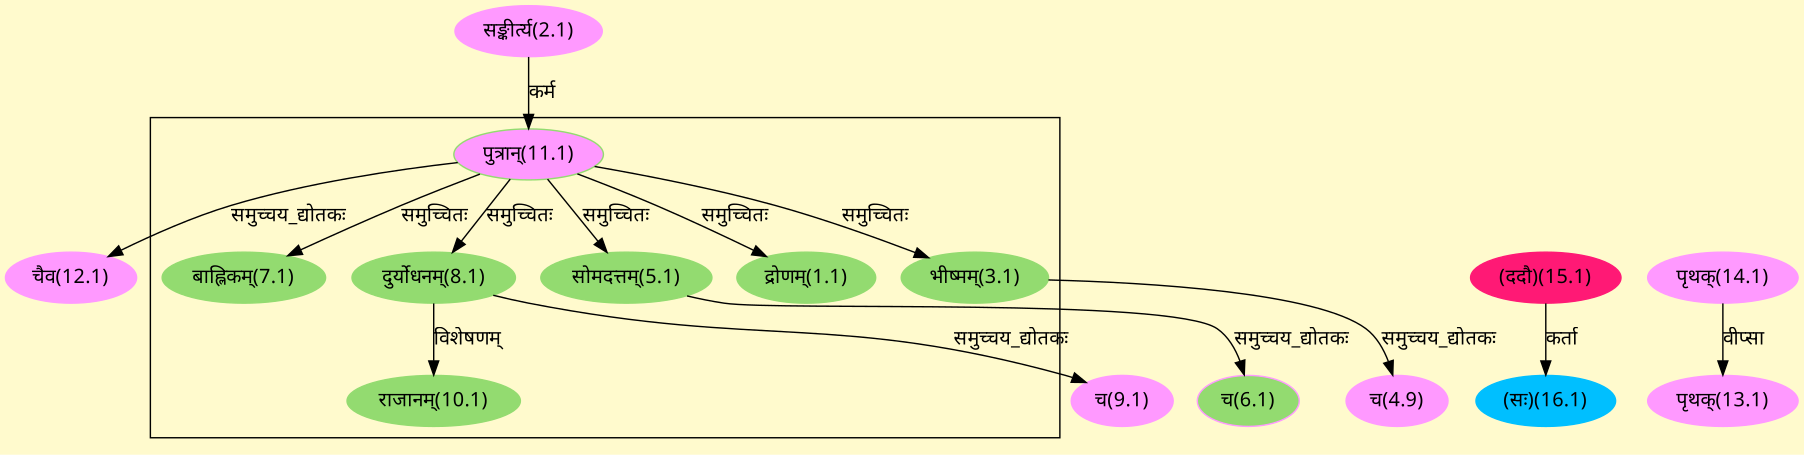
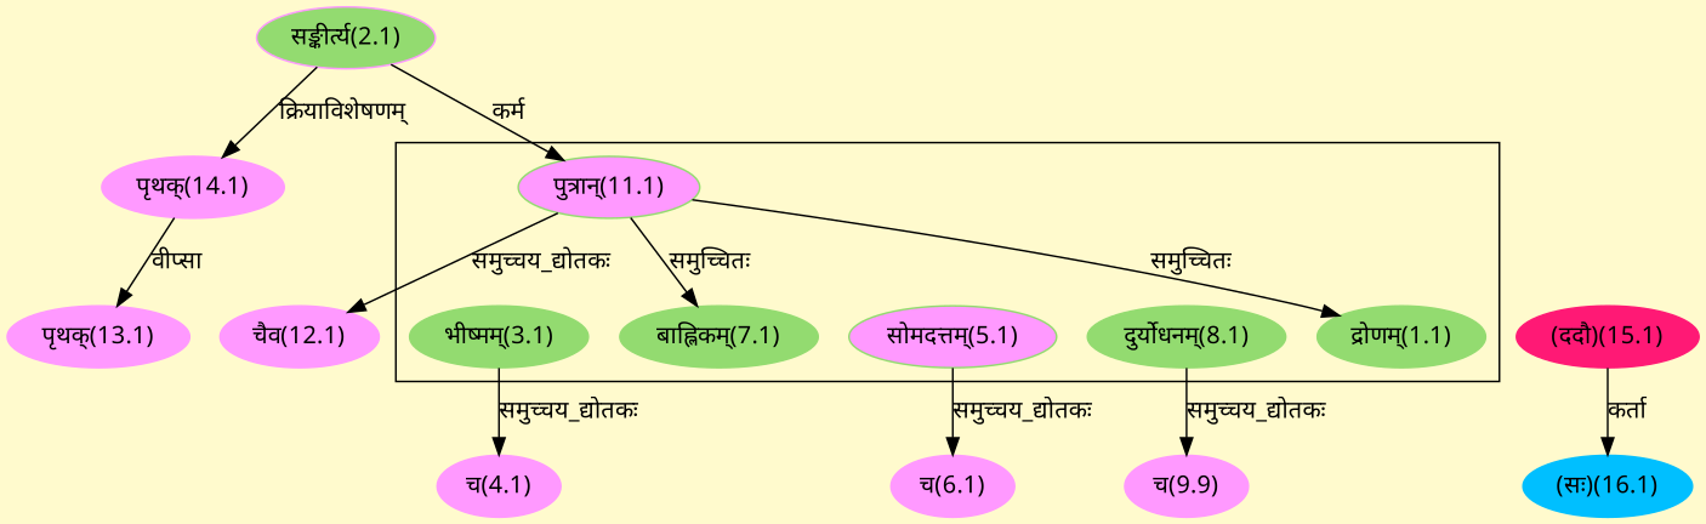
  digraph {
    bgcolor=lemonchiffon1
    compound=true
    fontname="Noto Sans"
    rankdir=BT
    node [color="#93DB70" fontname="Noto Sans" style=filled]
    edge [dir=back fontname="Noto Sans"]
    n1 [label="द्रोणम्(1.1)"]
    n2 [fillcolor="#FF99FF" label="पुत्रान्(11.1)"]
    n3 [label="भीष्मम्(3.1)"]
-   n4 [label="सोमदत्तम्(5.1)"]
+   n4 [label="सोमदत्तम्(5.1)" fillcolor="#FF99FF"]
    n5 [label="बाह्लिकम्(7.1)"]
    n6 [label="दुर्योधनम्(8.1)"]
-   n7 [label="राजानम्(10.1)"]
-   n8 [color="#FF99FF" label="सङ्कीर्त्य(2.1)"]
+   n8 [color="#FF99FF" label="सङ्कीर्त्य(2.1)" fillcolor="#93DB70"]
    n9 [color="#FF1975" label="(ददौ)(15.1)"]
-   n10 [color="#FF99FF" label="च(4.9)"]
-   n11 [color="#FF99FF" label="च(6.1)" fillcolor="#93DB70"]
-   n12 [color="#FF99FF" label="च(9.1)"]
+   n10 [color="#FF99FF" label="च(4.1)"]
+   n11 [color="#FF99FF" label="च(6.1)"]
+   n12 [color="#FF99FF" label="च(9.9)"]
    n13 [color="#FF99FF" label="चैव(12.1)"]
    n14 [color="#FF99FF" label="पृथक्(13.1)"]
    n15 [color="#FF99FF" label="पृथक्(14.1)"]
    n16 [color="#00BFFF" label="(सः)(16.1)"]
    subgraph cluster_1 {
      n1
      n2
      n3
      n4
      n5
      n6
-     n7
    }
    n1 -> n2 [label="समुच्चितः"]
    n2 -> n8 [label="कर्म"]
-   n3 -> n2 [label="समुच्चितः"]
-   n4 -> n2 [label="समुच्चितः"]
    n5 -> n2 [label="समुच्चितः"]
-   n6 -> n2 [label="समुच्चितः"]
-   n7 -> n6 [label="विशेषणम्"]
    n10 -> n3 [label="समुच्चय_द्योतकः"]
    n11 -> n4 [label="समुच्चय_द्योतकः"]
    n12 -> n6 [label="समुच्चय_द्योतकः"]
    n13 -> n2 [label="समुच्चय_द्योतकः"]
    n14 -> n15 [label="वीप्सा"]
+   n15 -> n8 [label="क्रियाविशेषणम्"]
    n16 -> n9 [label="कर्ता"]
  }
